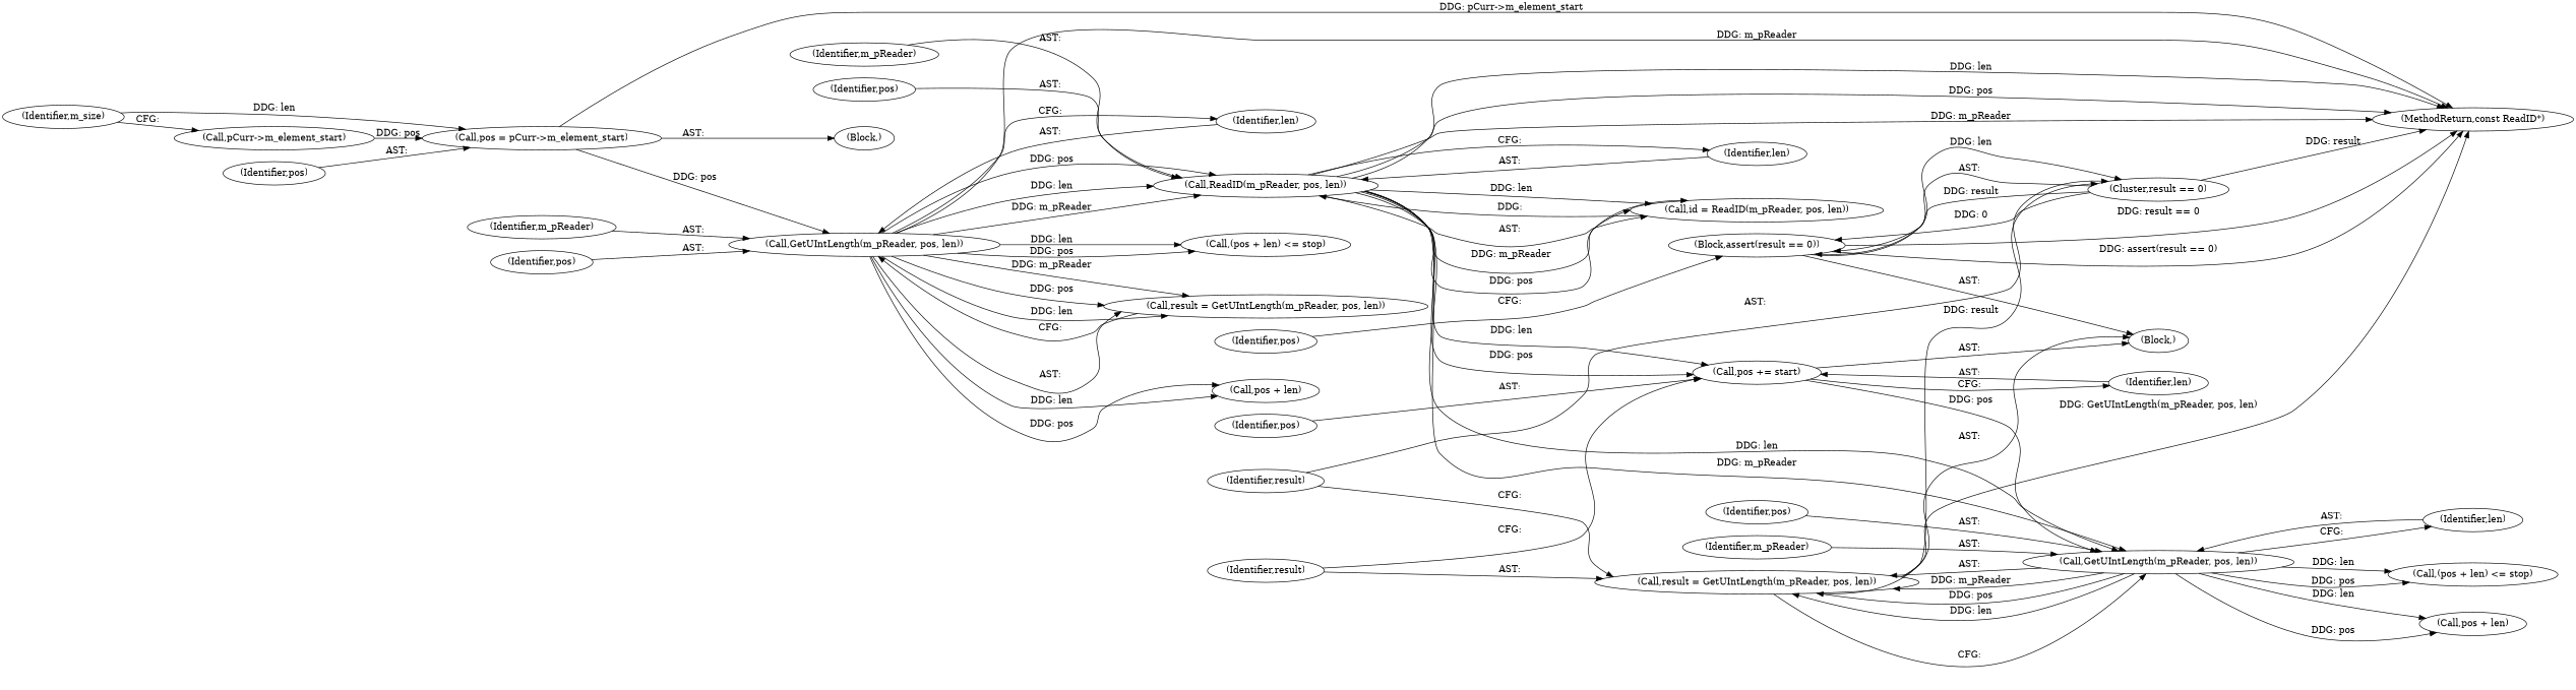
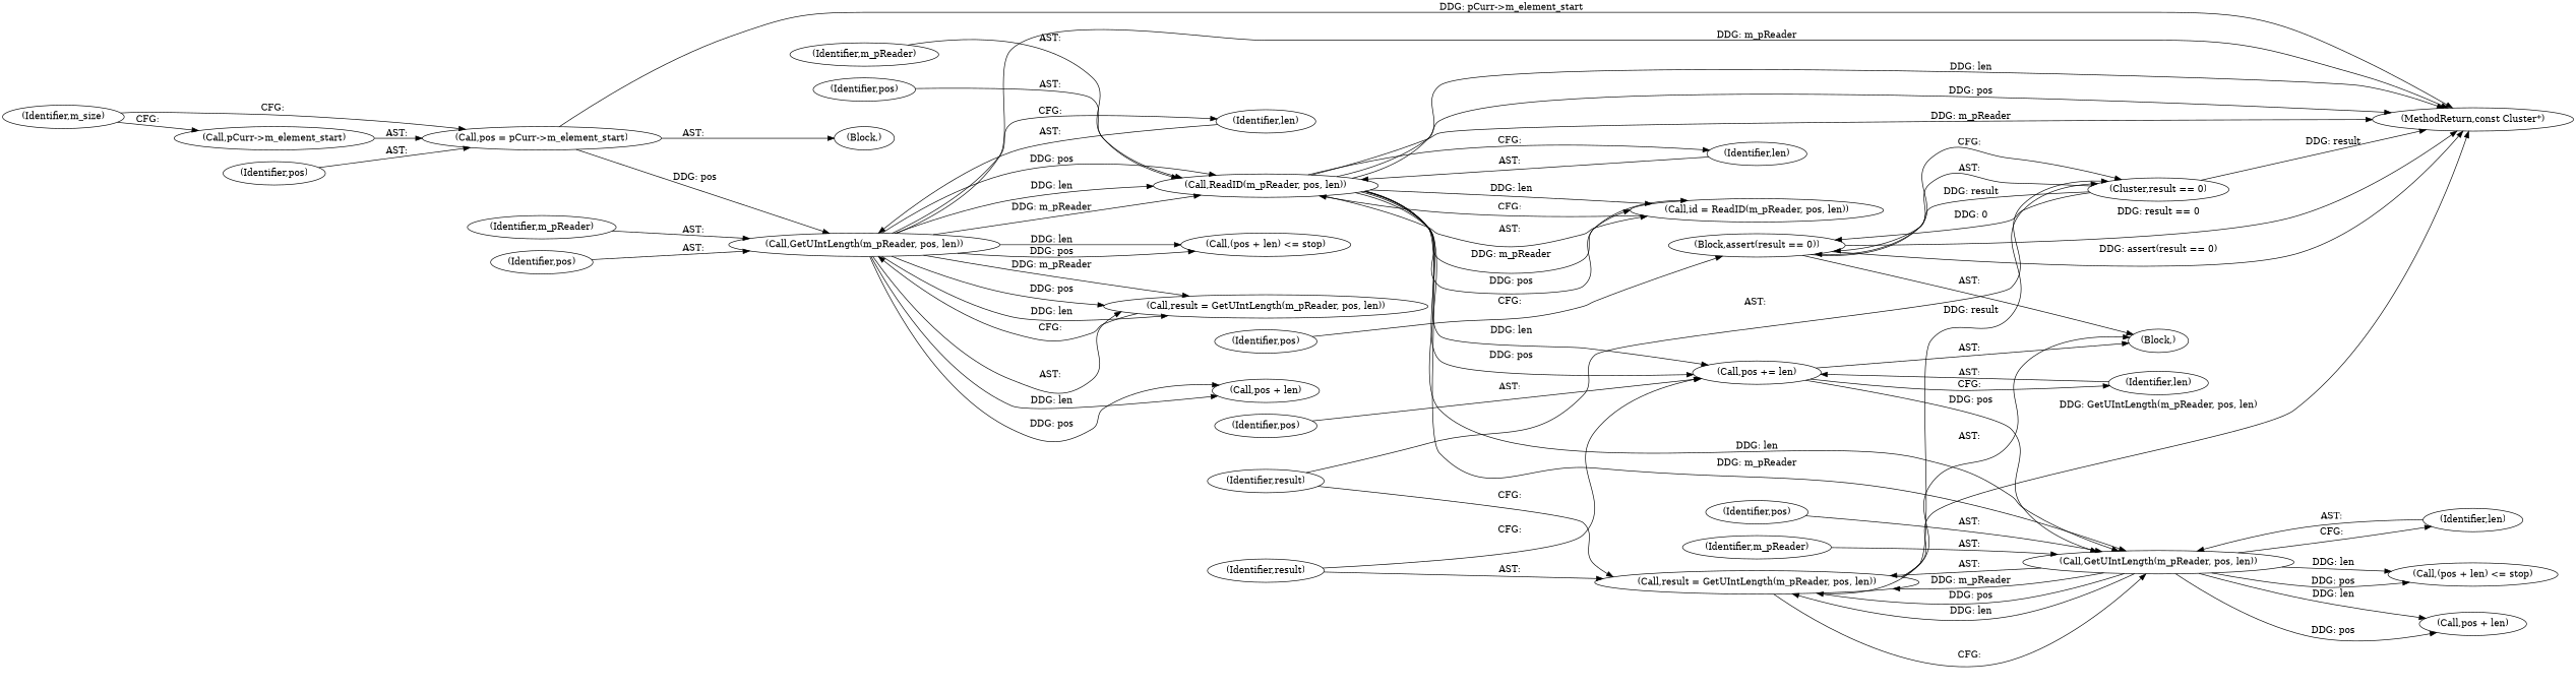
  digraph {
    rankdir=LR
    n1 [label="(Block,assert(result == 0))"]
    n2 [label="(Cluster,result == 0)"]
-   n3 [label="(MethodReturn,const ReadID*)"]
+   n3 [label="(MethodReturn,const Cluster*)"]
    n4 [label="(Block,)"]
    n5 [label="(Call,result = GetUIntLength(m_pReader, pos, len))"]
    n6 [label="(Call,GetUIntLength(m_pReader, pos, len))"]
    n7 [label="(Identifier,len)"]
    n8 [label="(Call,(pos + len) <= stop)"]
    n9 [label="(Call,pos + len)"]
    n10 [label="(Call,ReadID(m_pReader, pos, len))"]
-   n11 [label="(Call,pos += start)"]
+   n11 [label="(Call,pos += len)"]
    n12 [label="(Identifier,len)"]
    n13 [label="(Call,id = ReadID(m_pReader, pos, len))"]
    n14 [label="(Identifier,len)"]
    n15 [label="(Call,GetUIntLength(m_pReader, pos, len))"]
    n16 [label="(Call,(pos + len) <= stop)"]
    n17 [label="(Identifier,len)"]
    n18 [label="(Call,result = GetUIntLength(m_pReader, pos, len))"]
    n19 [label="(Call,pos + len)"]
    n20 [label="(Call,pos = pCurr->m_element_start)"]
    n21 [label="(Block,)"]
    n22 [label="(Call,pCurr->m_element_start)"]
    n23 [label="(Identifier,pos)"]
    n24 [label="(Identifier,m_pReader)"]
    n25 [label="(Identifier,result)"]
    n26 [label="(Identifier,m_size)"]
    n27 [label="(Identifier,m_pReader)"]
    n28 [label="(Identifier,pos)"]
    n29 [label="(Identifier,pos)"]
    n30 [label="(Identifier,pos)"]
    n31 [label="(Identifier,pos)"]
    n32 [label="(Identifier,m_pReader)"]
    n33 [label="(Identifier,result)"]
    n34 [label="(Identifier,pos)"]
-   n1 -> n2 [label="DDG: len"]
+   n1 -> n2 [label="CFG: "]
    n1 -> n3 [label="DDG: result == 0"]
    n1 -> n3 [label="DDG: assert(result == 0)"]
    n1 -> n4 [label="AST: "]
    n2 -> n1 [label="AST: "]
    n2 -> n1 [label="DDG: result"]
    n2 -> n1 [label="DDG: 0"]
    n2 -> n3 [label="DDG: result"]
    n5 -> n2 [label="DDG: result"]
    n5 -> n3 [label="DDG: GetUIntLength(m_pReader, pos, len)"]
    n5 -> n4 [label="AST: "]
    n5 -> n6 [label="CFG: "]
    n6 -> n5 [label="AST: "]
    n6 -> n5 [label="DDG: m_pReader"]
    n6 -> n5 [label="DDG: pos"]
    n6 -> n5 [label="DDG: len"]
    n6 -> n7 [label="CFG: "]
    n6 -> n8 [label="DDG: pos"]
    n6 -> n8 [label="DDG: len"]
    n6 -> n9 [label="DDG: pos"]
    n6 -> n9 [label="DDG: len"]
    n7 -> n6 [label="AST: "]
    n10 -> n3 [label="DDG: m_pReader"]
    n10 -> n3 [label="DDG: len"]
    n10 -> n3 [label="DDG: pos"]
    n10 -> n6 [label="DDG: m_pReader"]
    n10 -> n6 [label="DDG: len"]
    n10 -> n11 [label="DDG: len"]
    n10 -> n11 [label="DDG: pos"]
    n10 -> n12 [label="CFG: "]
    n10 -> n13 [label="AST: "]
    n10 -> n13 [label="DDG: m_pReader"]
    n10 -> n13 [label="DDG: pos"]
    n10 -> n13 [label="DDG: len"]
    n11 -> n4 [label="AST: "]
    n11 -> n6 [label="DDG: pos"]
    n11 -> n14 [label="CFG: "]
    n12 -> n10 [label="AST: "]
-   n13 -> n10 [label="DDG: "]
+   n13 -> n10 [label="CFG: "]
    n14 -> n11 [label="AST: "]
    n15 -> n3 [label="DDG: m_pReader"]
    n15 -> n10 [label="DDG: m_pReader"]
    n15 -> n10 [label="DDG: pos"]
    n15 -> n10 [label="DDG: len"]
    n15 -> n16 [label="DDG: pos"]
    n15 -> n16 [label="DDG: len"]
    n15 -> n17 [label="CFG: "]
    n15 -> n18 [label="AST: "]
    n15 -> n18 [label="DDG: m_pReader"]
    n15 -> n18 [label="DDG: pos"]
    n15 -> n18 [label="DDG: len"]
    n15 -> n19 [label="DDG: pos"]
    n15 -> n19 [label="DDG: len"]
    n17 -> n15 [label="AST: "]
    n18 -> n15 [label="CFG: "]
    n20 -> n3 [label="DDG: pCurr->m_element_start"]
    n20 -> n15 [label="DDG: pos"]
    n20 -> n21 [label="AST: "]
-   n22 -> n20 [label="DDG: pos"]
+   n22 -> n20 [label="AST: "]
    n23 -> n20 [label="AST: "]
    n24 -> n15 [label="AST: "]
    n25 -> n5 [label="AST: "]
    n25 -> n11 [label="CFG: "]
-   n26 -> n20 [label="DDG: len"]
+   n26 -> n20 [label="CFG: "]
    n26 -> n22 [label="CFG: "]
    n27 -> n6 [label="AST: "]
    n28 -> n15 [label="AST: "]
    n29 -> n11 [label="AST: "]
    n30 -> n1 [label="CFG: "]
    n31 -> n10 [label="AST: "]
    n32 -> n10 [label="AST: "]
    n33 -> n2 [label="AST: "]
    n33 -> n5 [label="CFG: "]
    n34 -> n6 [label="AST: "]
  }
